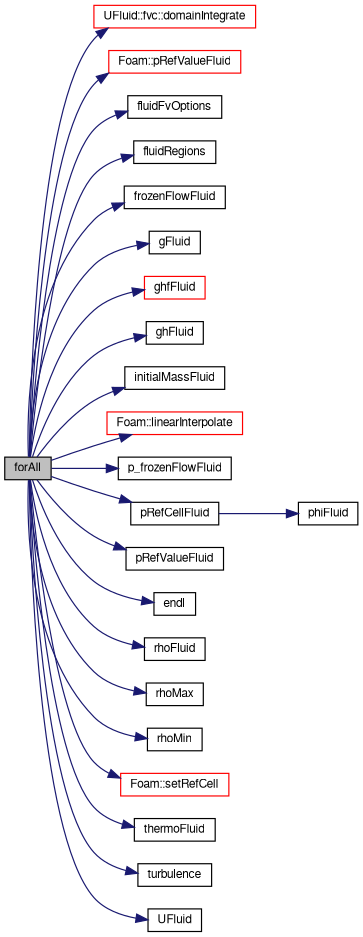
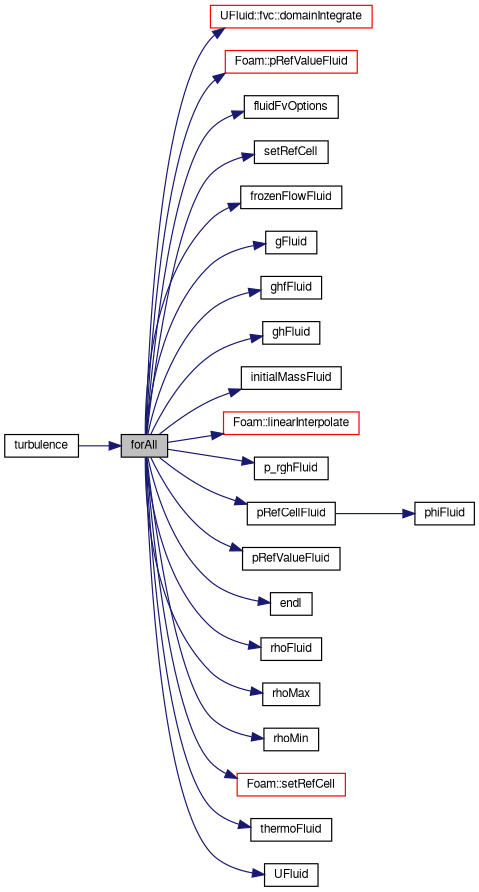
  digraph {
    rankdir=LR
    node [color=black fontname=FreeSans fontsize=10 shape=record]
    edge [color=midnightblue fontname=FreeSans fontsize=10 labelfontname=FreeSans labelfontsize=10 style=solid]
    n1 [fillcolor=grey75 fontcolor=black height=0.2 label=forAll style=filled width=0.4]
    n2 [color=red height=0.2 label="UFluid::fvc::domainIntegrate" width=0.4]
    n3 [color=red height=0.2 label="Foam::pRefValueFluid" width=0.4]
    n4 [height=0.2 label=fluidFvOptions width=0.4]
-   n5 [height=0.2 label=fluidRegions width=0.4]
+   n5 [height=0.2 label=setRefCell width=0.4]
    n6 [height=0.2 label=frozenFlowFluid width=0.4]
    n7 [height=0.2 label=gFluid width=0.4]
-   n8 [color=red height=0.2 label=ghfFluid width=0.4]
+   n8 [height=0.2 label=ghfFluid width=0.4]
    n9 [height=0.2 label=ghFluid width=0.4]
    n10 [height=0.2 label=initialMassFluid width=0.4]
    n11 [color=red height=0.2 label="Foam::linearInterpolate" width=0.4]
-   n12 [height=0.2 label=p_frozenFlowFluid width=0.4]
+   n12 [height=0.2 label=p_rghFluid width=0.4]
    n13 [height=0.2 label=pRefCellFluid width=0.4]
    n14 [height=0.2 label=pRefValueFluid width=0.4]
    n15 [height=0.2 label=endl width=0.4]
    n16 [height=0.2 label=rhoFluid width=0.4]
    n17 [height=0.2 label=rhoMax width=0.4]
    n18 [height=0.2 label=rhoMin width=0.4]
    n19 [color=red height=0.2 label="Foam::setRefCell" width=0.4]
    n20 [height=0.2 label=thermoFluid width=0.4]
    n21 [height=0.2 label=turbulence width=0.4]
    n22 [height=0.2 label=UFluid width=0.4]
    n23 [height=0.2 label=phiFluid width=0.4]
    n1 -> n2
    n1 -> n3
    n1 -> n4
    n1 -> n5
    n1 -> n6
    n1 -> n7
    n1 -> n8
    n1 -> n9
    n1 -> n10
    n1 -> n11
    n1 -> n12
    n1 -> n13
    n1 -> n14
    n1 -> n15
    n1 -> n16
    n1 -> n17
    n1 -> n18
    n1 -> n19
    n1 -> n20
-   n1 -> n21
+   n21 -> n1
    n1 -> n22
    n13 -> n23
  }
